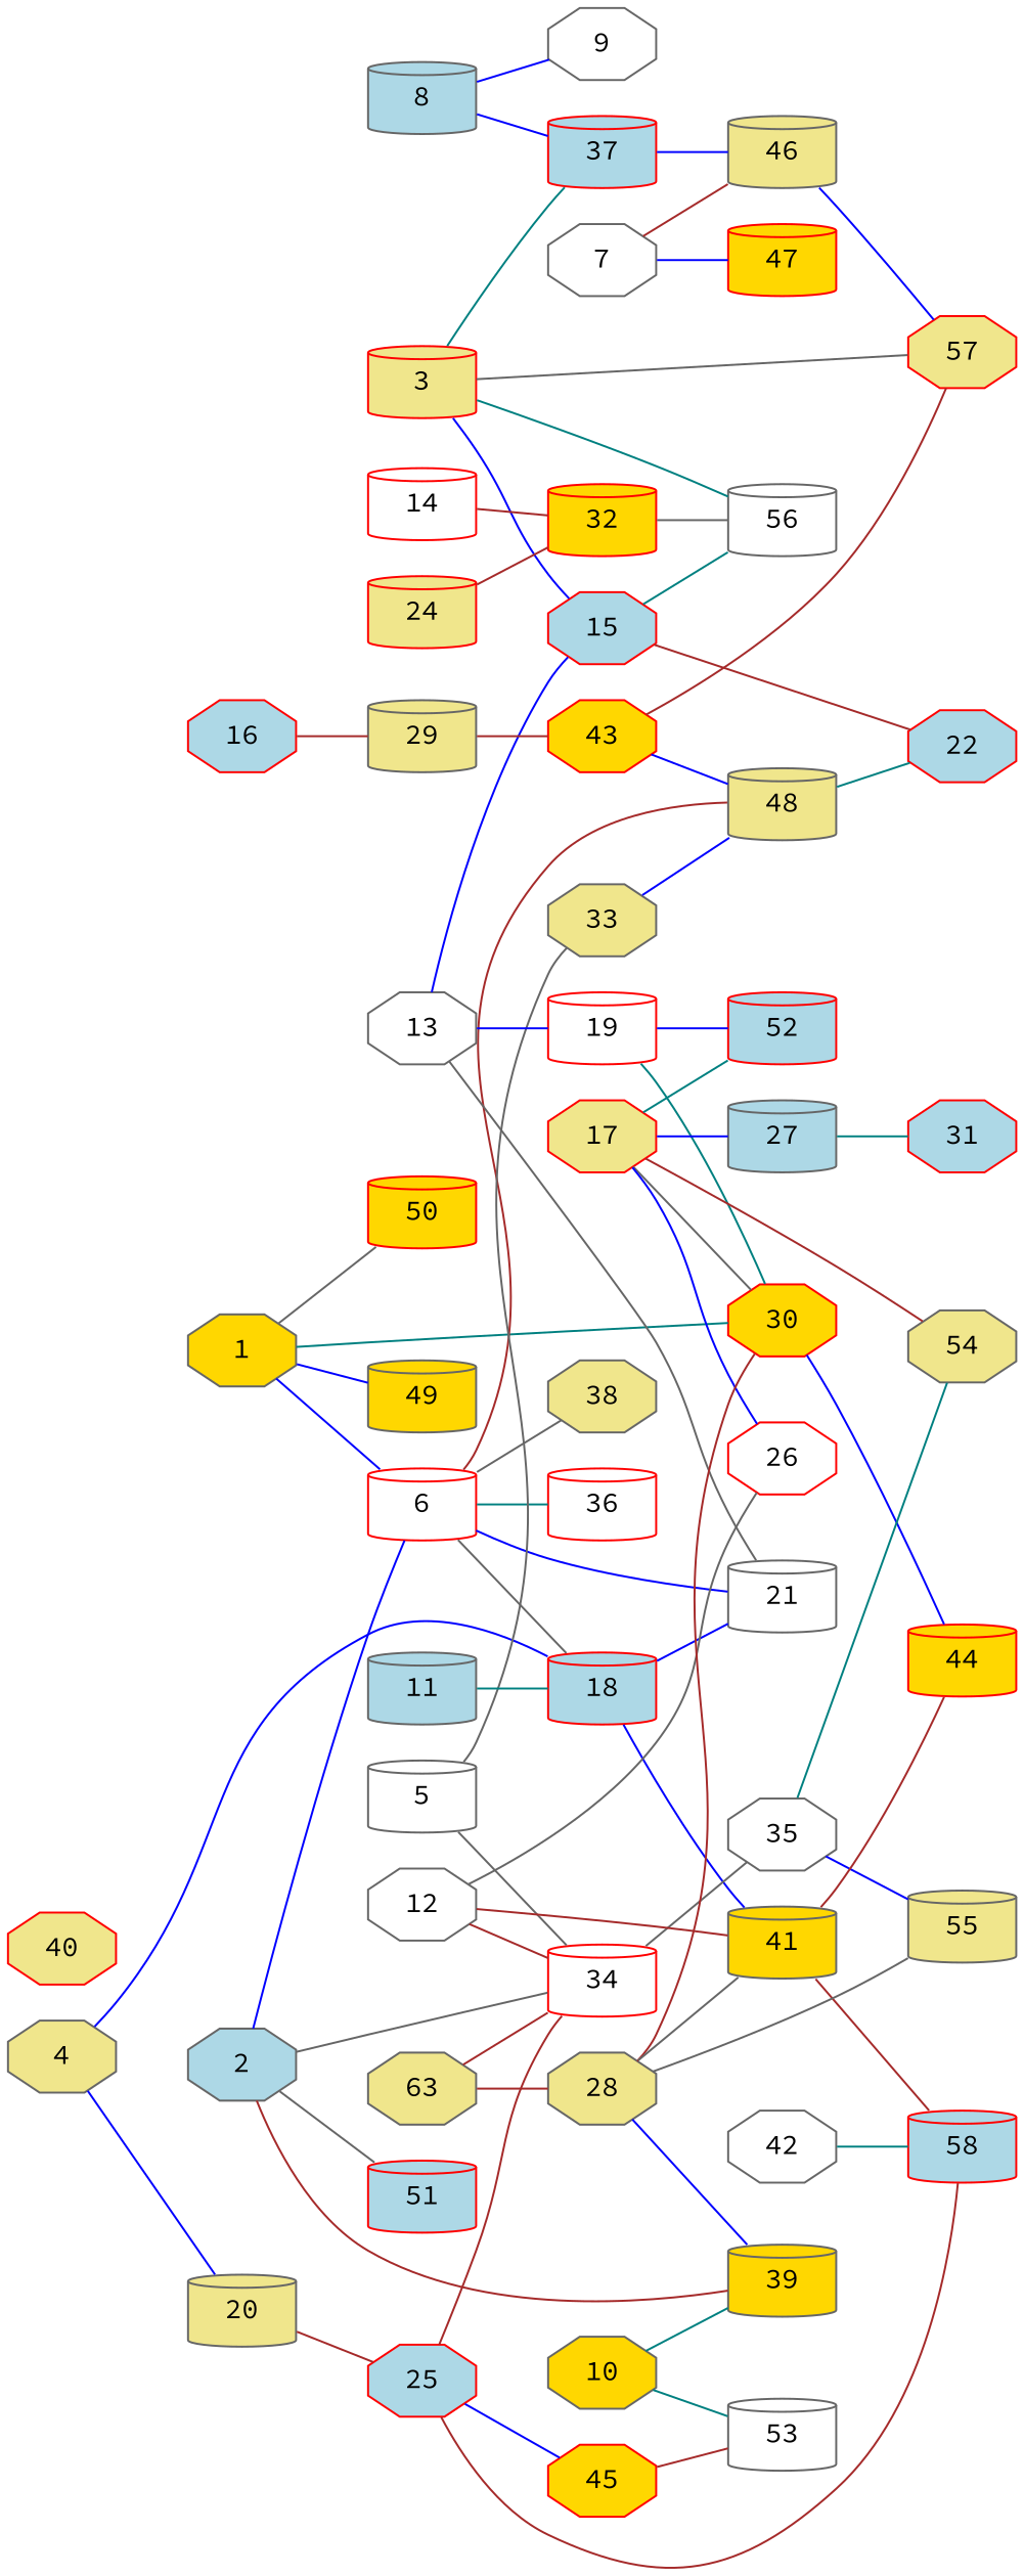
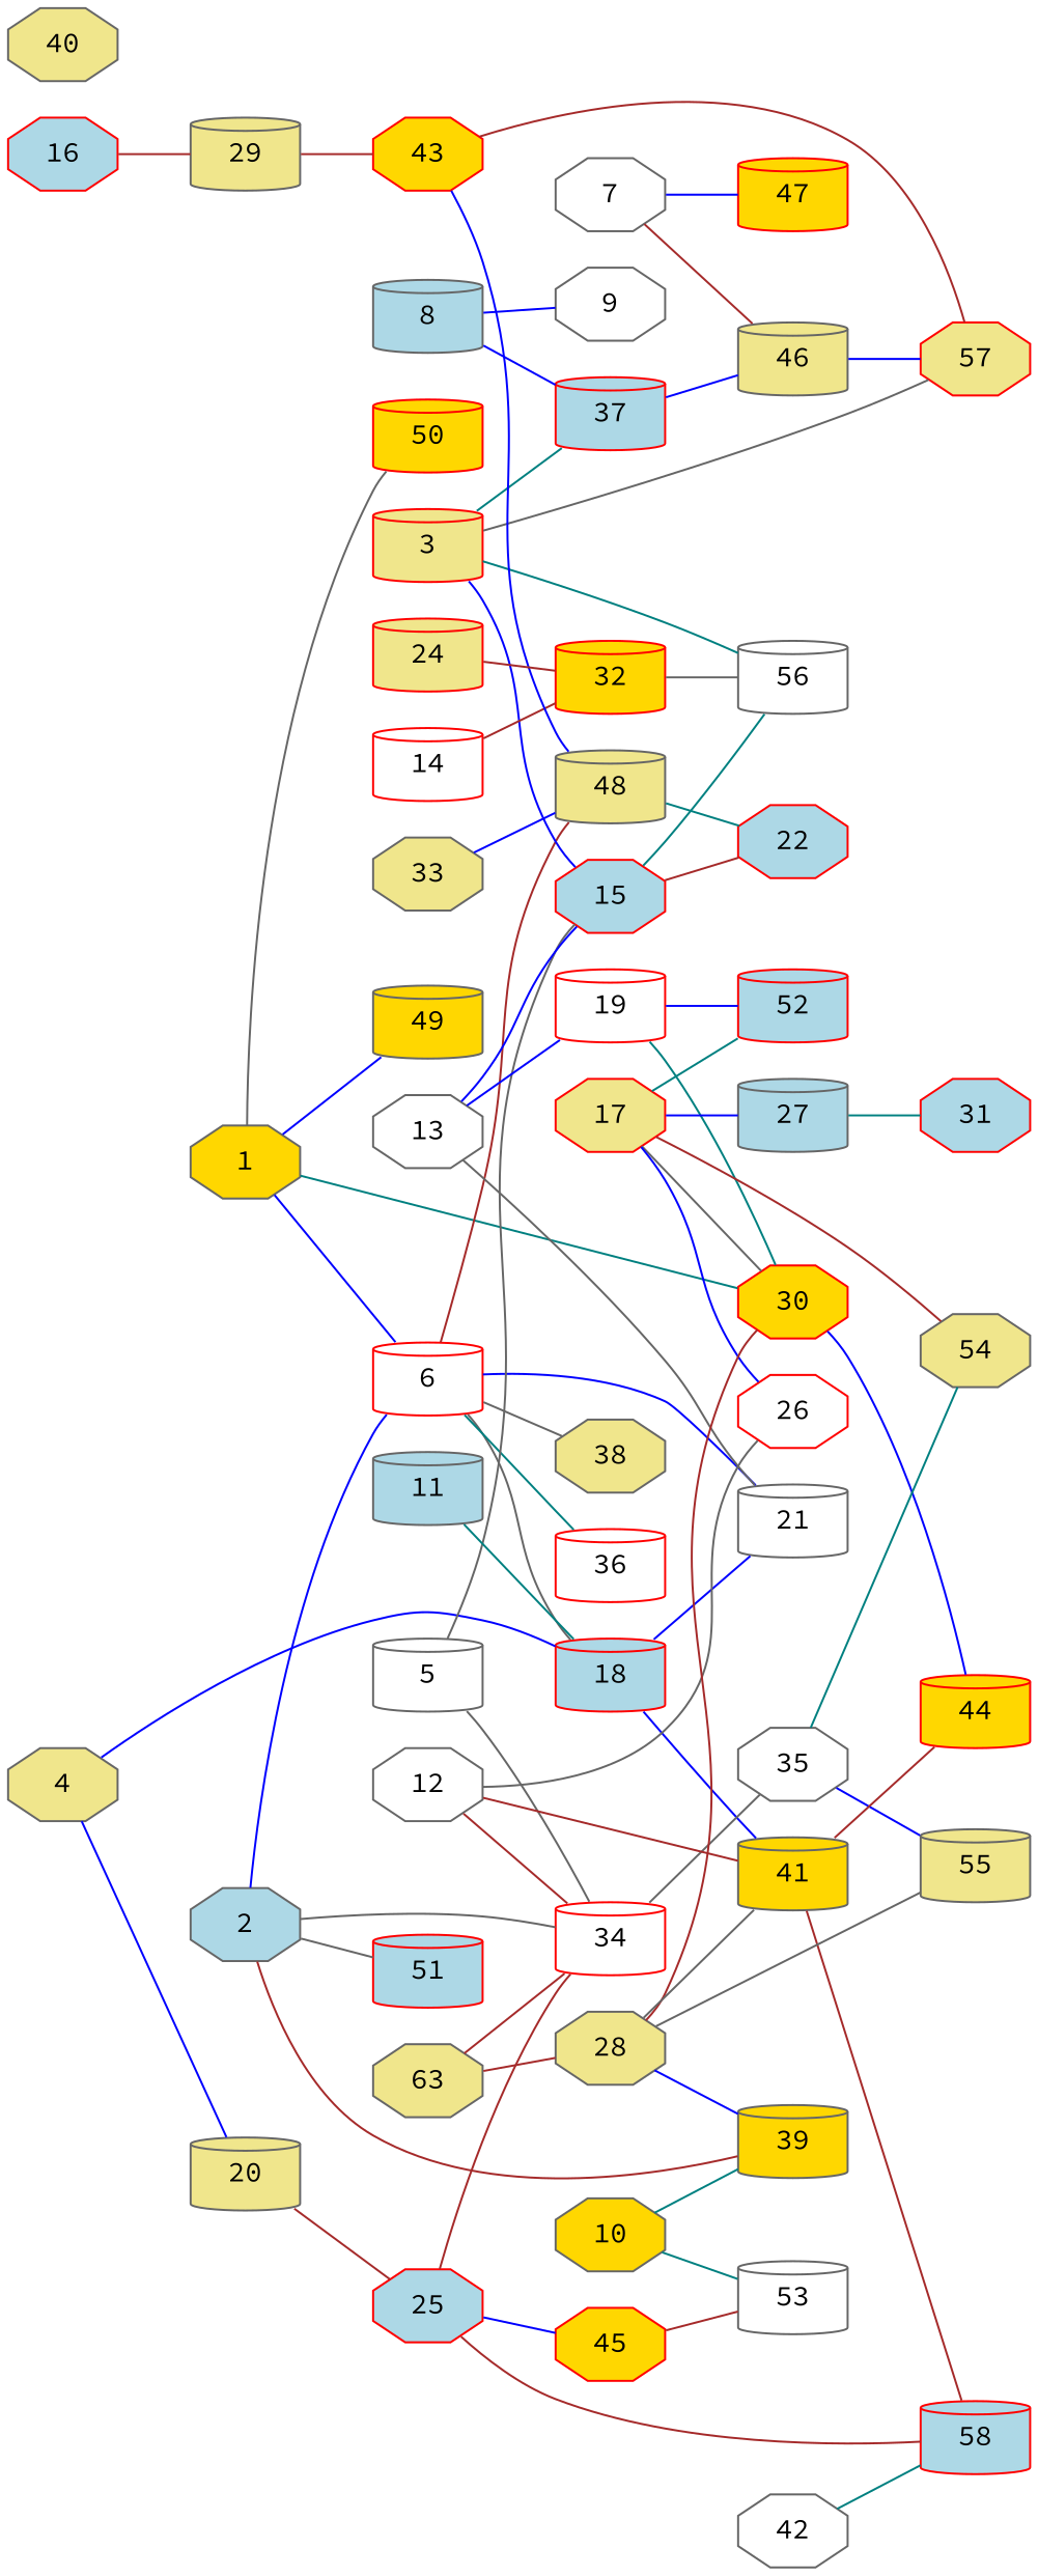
  graph {
    fontname="Source Code Pro"
    rankdir=LR
    node [color=gray40 fillcolor=white fontname="Source Code Pro" shape=cylinder style=filled]
    edge [color=blue fontname="Source Code Pro"]
    1 [fillcolor=gold shape=octagon]
    6 [color=red]
    30 [color=red fillcolor=gold shape=octagon]
    49 [fillcolor=gold]
    50 [color=red fillcolor=gold]
    18 [color=red fillcolor=lightblue]
    21
    36 [color=red]
    38 [fillcolor=khaki shape=octagon]
    48 [fillcolor=khaki]
    44 [color=red fillcolor=gold]
    2 [fillcolor=lightblue shape=octagon]
    34 [color=red]
    39 [fillcolor=gold]
    51 [color=red fillcolor=lightblue]
    35 [shape=octagon]
    3 [color=red fillcolor=khaki]
    15 [color=red fillcolor=lightblue shape=octagon]
    37 [color=red fillcolor=lightblue]
    56
    57 [color=red fillcolor=khaki shape=octagon]
    22 [color=red fillcolor=lightblue shape=octagon]
    46 [fillcolor=khaki]
    4 [fillcolor=khaki shape=octagon]
    20 [fillcolor=khaki]
    41 [fillcolor=gold]
    25 [color=red fillcolor=lightblue shape=octagon]
    5
    7 [shape=octagon]
    47 [color=red fillcolor=gold]
    8 [fillcolor=lightblue]
    9 [shape=octagon]
    10 [fillcolor=gold shape=octagon]
    53
    11 [fillcolor=lightblue]
    12 [shape=octagon]
    26 [color=red shape=octagon]
    58 [color=red fillcolor=lightblue]
    13 [shape=octagon]
    19 [color=red]
    52 [color=red fillcolor=lightblue]
    14 [color=red]
    32 [color=red fillcolor=gold]
    16 [color=red fillcolor=lightblue shape=octagon]
    29 [fillcolor=khaki]
    43 [color=red fillcolor=gold shape=octagon]
    17 [color=red fillcolor=khaki shape=octagon]
    27 [fillcolor=lightblue]
    54 [fillcolor=khaki shape=octagon]
    31 [color=red fillcolor=lightblue shape=octagon]
    45 [color=red fillcolor=gold shape=octagon]
    n52 [fillcolor=khaki label=63 shape=octagon]
    28 [fillcolor=khaki shape=octagon]
    55 [fillcolor=khaki]
    24 [color=red fillcolor=khaki]
    33 [fillcolor=khaki shape=octagon]
-   40 [color=red fillcolor=khaki shape=octagon]
+   40 [fillcolor=khaki shape=octagon]
    42 [shape=octagon]
    1 -- 6
    1 -- 30 [color=teal]
    1 -- 49
    1 -- 50 [color=gray40]
    6 -- 18 [color=gray40]
    6 -- 21
    6 -- 36 [color=teal]
    6 -- 38 [color=gray40]
    6 -- 48 [color=brown]
    30 -- 44
    18 -- 21
    18 -- 41
    48 -- 22 [color=teal]
    2 -- 6
    2 -- 34 [color=gray40]
    2 -- 39 [color=brown]
    2 -- 51 [color=gray40]
    34 -- 35 [color=gray40]
    35 -- 54 [color=teal]
    35 -- 55
    3 -- 15
    3 -- 37 [color=teal]
    3 -- 56 [color=teal]
    3 -- 57 [color=gray40]
    15 -- 56 [color=teal]
    15 -- 22 [color=brown]
    37 -- 46
    46 -- 57
    4 -- 18
    4 -- 20
    20 -- 25 [color=brown]
    41 -- 44 [color=brown]
    41 -- 58 [color=brown]
    25 -- 34 [color=brown]
    25 -- 58 [color=brown]
    25 -- 45
    5 -- 34 [color=gray40]
-   5 -- 33 [color=gray40]
+   5 -- 15 [color=gray40]
    7 -- 46 [color=brown]
    7 -- 47
    8 -- 37
    8 -- 9
    10 -- 39 [color=teal]
    10 -- 53 [color=teal]
    11 -- 18 [color=teal]
    12 -- 34 [color=brown]
    12 -- 41 [color=brown]
    12 -- 26 [color=gray40]
    13 -- 21 [color=gray40]
    13 -- 15
    13 -- 19
    19 -- 30 [color=teal]
    19 -- 52
    14 -- 32 [color=brown]
    32 -- 56 [color=gray40]
    16 -- 29 [color=brown]
    29 -- 43 [color=brown]
    43 -- 48
    43 -- 57 [color=brown]
    17 -- 30 [color=gray40]
    17 -- 26
    17 -- 52 [color=teal]
    17 -- 27
    17 -- 54 [color=brown]
    27 -- 31 [color=teal]
    45 -- 53 [color=brown]
    n52 -- 34 [color=brown]
    n52 -- 28 [color=brown]
    28 -- 30 [color=brown]
    28 -- 39
    28 -- 41 [color=gray40]
    28 -- 55 [color=gray40]
    24 -- 32 [color=brown]
    33 -- 48
    42 -- 58 [color=teal]
  }
